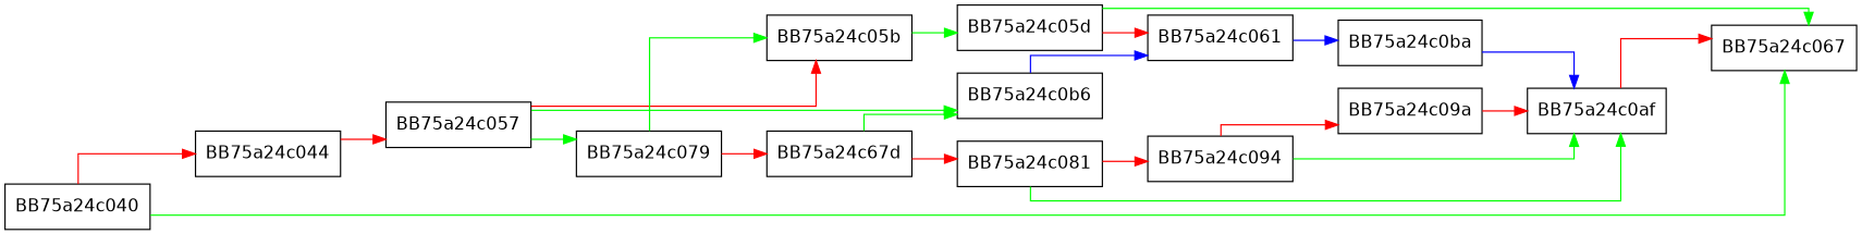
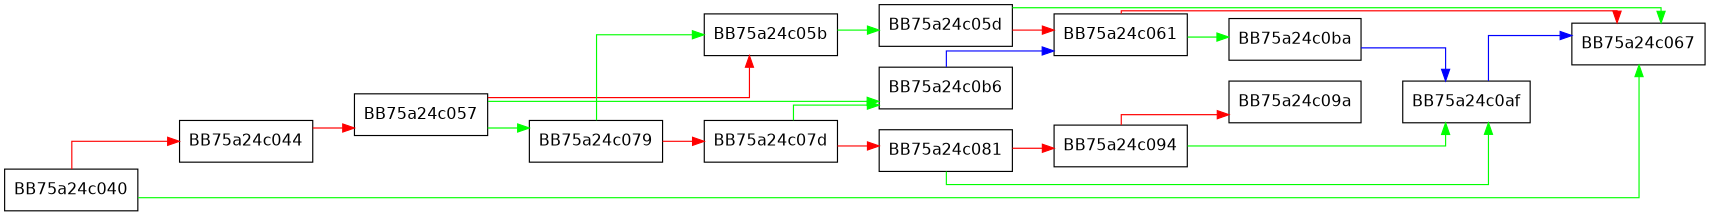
  digraph {
    fontname="DejaVu Sans"
    rankdir=LR
    splines=ortho
    node [fontname="DejaVu Sans" shape=box]
    edge [color=green fontname="DejaVu Sans"]
    BB75a24c05d
    BB75a24c067
    BB75a24c061
    BB75a24c040
    BB75a24c044
    BB75a24c0ba
    BB75a24c057
    BB75a24c079
    BB75a24c05b
-   BB75a24c07d [label=BB75a24c67d]
+   BB75a24c07d
    BB75a24c0b6
    BB75a24c081
    BB75a24c0af
    BB75a24c094
    BB75a24c09a
    BB75a24c05d -> BB75a24c067
    BB75a24c05d -> BB75a24c061 [color=red]
-   BB75a24c061 -> BB75a24c0ba [color=blue]
+   BB75a24c061 -> BB75a24c067 [color=red]
+   BB75a24c061 -> BB75a24c0ba
    BB75a24c040 -> BB75a24c067
    BB75a24c040 -> BB75a24c044 [color=red]
    BB75a24c044 -> BB75a24c057 [color=red]
    BB75a24c0ba -> BB75a24c0af [color=blue]
    BB75a24c057 -> BB75a24c079
    BB75a24c057 -> BB75a24c05b [color=red]
    BB75a24c057 -> BB75a24c0b6
    BB75a24c079 -> BB75a24c05b
    BB75a24c079 -> BB75a24c07d [color=red]
    BB75a24c05b -> BB75a24c05d
    BB75a24c07d -> BB75a24c0b6
    BB75a24c07d -> BB75a24c081 [color=red]
    BB75a24c0b6 -> BB75a24c061 [color=blue]
    BB75a24c081 -> BB75a24c0af
    BB75a24c081 -> BB75a24c094 [color=red]
-   BB75a24c0af -> BB75a24c067 [color=red]
+   BB75a24c0af -> BB75a24c067 [color=blue]
    BB75a24c094 -> BB75a24c0af
    BB75a24c094 -> BB75a24c09a [color=red]
-   BB75a24c09a -> BB75a24c0af [color=red]
  }
